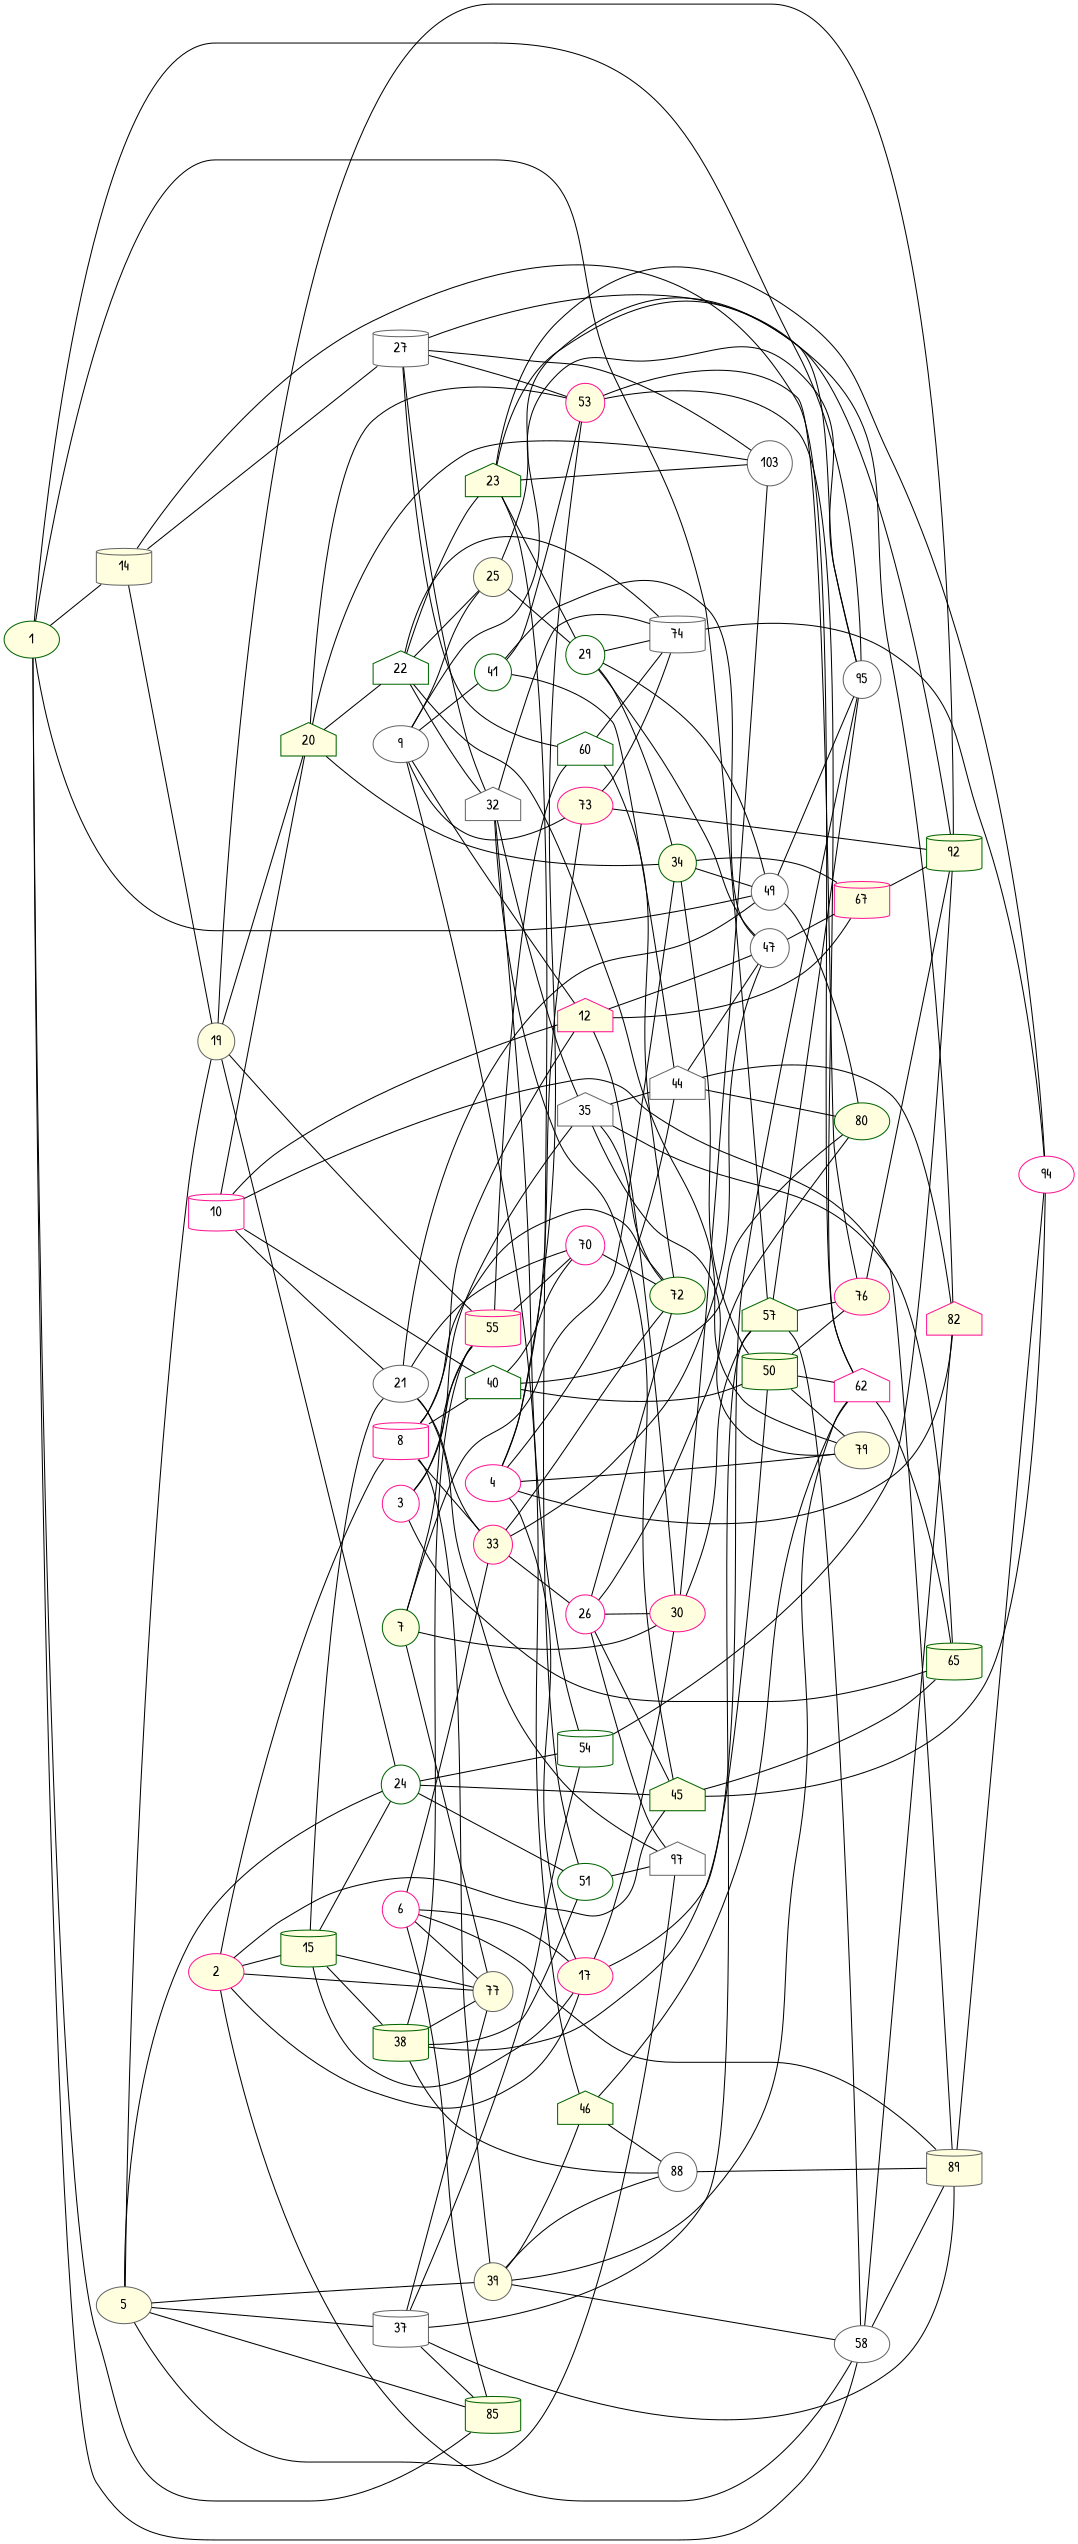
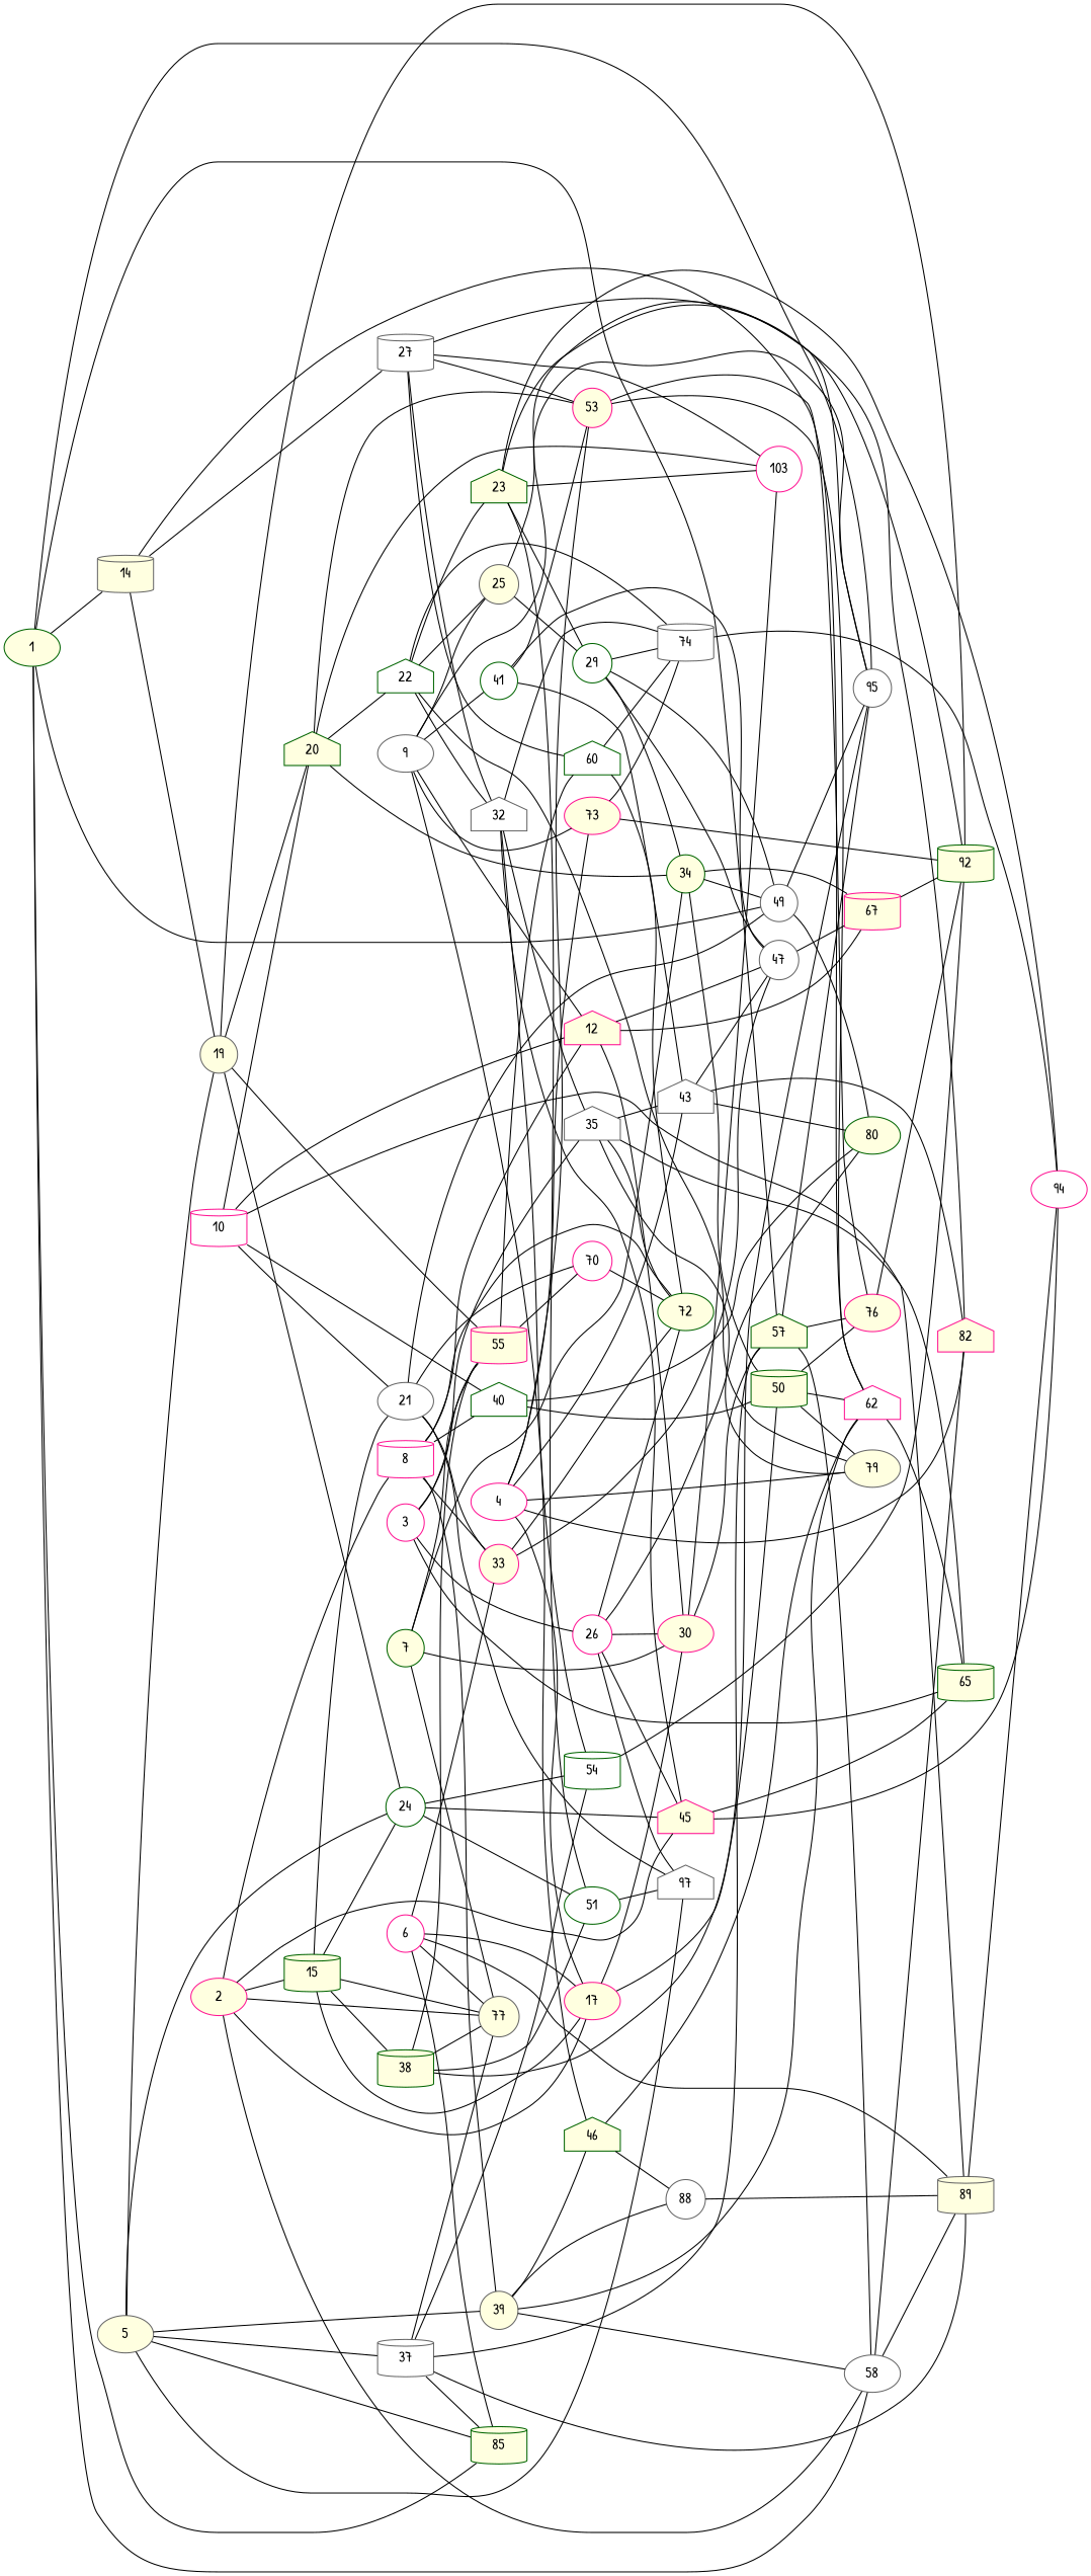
  graph {
    fontname="Patrick Hand"
    rankdir=LR
    node [color=darkgreen fillcolor=lightyellow fontname="Patrick Hand" shape=circle style=filled]
    edge [fontname="Patrick Hand"]
    1 [shape=ellipse super="+68"]
    14 [color=gray40 shape=cylinder]
    49 [color=gray40 fillcolor=white super="+87"]
    57 [shape=house super="+111"]
    58 [color=gray40 fillcolor=white shape=ellipse super="+75"]
    85 [shape=cylinder]
    95 [color=gray40 fillcolor=white super="+109"]
    19 [color=gray40 super="+110"]
    27 [color=gray40 fillcolor=white shape=cylinder super="+42"]
    62 [color=deeppink fillcolor=white shape=house super="+100"]
    80 [shape=ellipse]
    76 [color=deeppink shape=ellipse]
    82 [color=deeppink shape=house]
    89 [color=gray40 shape=cylinder super="+96"]
    2 [color=deeppink shape=ellipse super="+31"]
    8 [color=deeppink fillcolor=white shape=cylinder super="+105"]
    15 [shape=cylinder super="+16"]
    17 [color=deeppink shape=ellipse super="+77"]
-   45 [shape=house super="+91"]
+   45 [color=deeppink shape=house super="+91"]
    n20 [color=gray40 label=77 super="+78"]
    39 [color=gray40 super="+81"]
    33 [color=deeppink super="+86"]
    12 [color=deeppink shape=house super="+48"]
    40 [fillcolor=white shape=house super="+84"]
    72 [shape=ellipse super="+107"]
    24 [fillcolor=white super="+66"]
    21 [color=gray40 fillcolor=white shape=ellipse super="+99"]
    n28 [label=38 shape=cylinder super="+93"]
    30 [color=deeppink shape=ellipse super="+52"]
    50 [shape=cylinder super="+69"]
    65 [shape=cylinder]
    94 [color=deeppink fillcolor=white shape=ellipse]
    26 [color=deeppink fillcolor=white super="+106"]
    97 [color=gray40 fillcolor=white shape=house]
    3 [color=deeppink fillcolor=white]
    35 [color=gray40 fillcolor=white shape=house super="+83"]
    55 [color=deeppink shape=cylinder super="+59"]
-   44 [color=gray40 fillcolor=white shape=house super="+63"]
+   44 [color=gray40 fillcolor=white shape=house super="+63" label=43]
    79 [color=gray40 shape=ellipse]
    70 [color=deeppink fillcolor=white]
    60 [fillcolor=white shape=house]
    4 [color=deeppink fillcolor=white shape=ellipse super="+36"]
    53 [color=deeppink super="+112"]
    73 [color=deeppink shape=ellipse]
    47 [color=gray40 fillcolor=white super="+64"]
    92 [shape=cylinder super="+101"]
    74 [color=gray40 fillcolor=white shape=cylinder super="+98"]
    5 [color=gray40 shape=ellipse super="+13"]
    37 [color=gray40 fillcolor=white shape=cylinder super="+90"]
    20 [shape=house super="+102"]
    51 [fillcolor=white shape=ellipse]
    54 [fillcolor=white shape=cylinder]
    46 [shape=house]
    88 [color=gray40 fillcolor=white]
    6 [color=deeppink fillcolor=white super="+108"]
-   103 [color=gray40 fillcolor=white]
+   103 [color=deeppink fillcolor=white]
    7
    34 [super="+56"]
    67 [color=deeppink shape=cylinder]
    9 [color=gray40 fillcolor=white shape=ellipse super="+11"]
    25 [color=gray40]
    41 [fillcolor=white]
    29 [fillcolor=white super="+61"]
    10 [color=deeppink fillcolor=white shape=cylinder super="+28"]
    22 [fillcolor=white shape=house super="+43"]
    32 [color=gray40 fillcolor=white shape=house super="+38"]
    23 [shape=house super="+104"]
    1 -- 14
    1 -- 49
    1 -- 57
    1 -- 58
    1 -- 85
    1 -- 95
    14 -- 19
    14 -- 27
    14 -- 62
    49 -- 95
    49 -- 80
    57 -- 58
    57 -- 95
    57 -- 76
    58 -- 82
    58 -- 89
    19 -- 24
    19 -- 55
    19 -- 92
    19 -- 20
    27 -- 95
    27 -- 60
    27 -- 53
    27 -- 103
    27 -- 32
    62 -- 65
    76 -- 92
    89 -- 94
    2 -- 58
    2 -- 8
    2 -- 15
    2 -- 17
    2 -- 45
    2 -- n20
    8 -- 39
    8 -- 33
    8 -- 12
    8 -- 40
    8 -- 72
    15 -- 17
    15 -- n20
    15 -- 24
    15 -- 21
    15 -- n28
    17 -- 30
    17 -- 50
    45 -- 65
    45 -- 94
    39 -- 58
    39 -- 62
    39 -- 46
    39 -- 88
    33 -- 72
    33 -- 47
    12 -- 30
    12 -- 47
    12 -- 67
    40 -- 80
    40 -- 50
-   40 -- 70
    24 -- 45
    24 -- 51
    24 -- 54
    21 -- 49
    21 -- 33
    21 -- 97
    21 -- 70
    n28 -- 95
    n28 -- n20
    n28 -- 55
    n28 -- 51
-   n28 -- 88
    30 -- 57
    30 -- 103
    50 -- 62
    50 -- 76
    50 -- 79
    26 -- 80
    26 -- 45
    26 -- 72
    26 -- 30
    26 -- 97
    3 -- 65
-   33 -- 26
+   3 -- 26
    3 -- 35
    3 -- 55
    35 -- 72
    35 -- 65
    35 -- 44
    35 -- 79
    55 -- 70
    55 -- 60
    44 -- 80
    44 -- 82
    44 -- 47
    70 -- 72
    60 -- 72
    60 -- 74
    4 -- 82
    4 -- 17
    4 -- 44
    4 -- 79
    4 -- 53
    4 -- 73
    53 -- 62
    53 -- 76
    73 -- 92
    73 -- 74
    47 -- 67
    74 -- 94
    5 -- 85
    5 -- 19
    5 -- 39
    5 -- 24
    5 -- 97
    5 -- 37
    37 -- 57
    37 -- 85
    37 -- 89
    37 -- n20
    37 -- 54
    20 -- 53
    20 -- 103
    20 -- 34
    20 -- 22
    51 -- 97
    54 -- 92
    46 -- 62
    46 -- 88
    88 -- 89
    6 -- 85
    6 -- 89
    6 -- 17
    6 -- n20
    6 -- 33 [weight=2]
    7 -- n20
    7 -- 30
    7 -- 55
    7 -- 34
    34 -- 49
    34 -- 50
    34 -- 67
    67 -- 92
    9 -- 95
    9 -- 12
    9 -- 73
    9 -- 46
    9 -- 25
    9 -- 41
    25 -- 92
    25 -- 29
    41 -- 44
    41 -- 53
    41 -- 47
    29 -- 49
    29 -- 47
    29 -- 74
    29 -- 34
    10 -- 89
    10 -- 12
    10 -- 40 [weight=2]
    10 -- 21
    10 -- 20
    22 -- 79
    22 -- 74
    22 -- 25
    22 -- 32
    22 -- 23
    32 -- 45
    32 -- 35
    32 -- 74
    32 -- 54
    23 -- 82
    23 -- 94
    23 -- 51
    23 -- 103
    23 -- 29
  }
